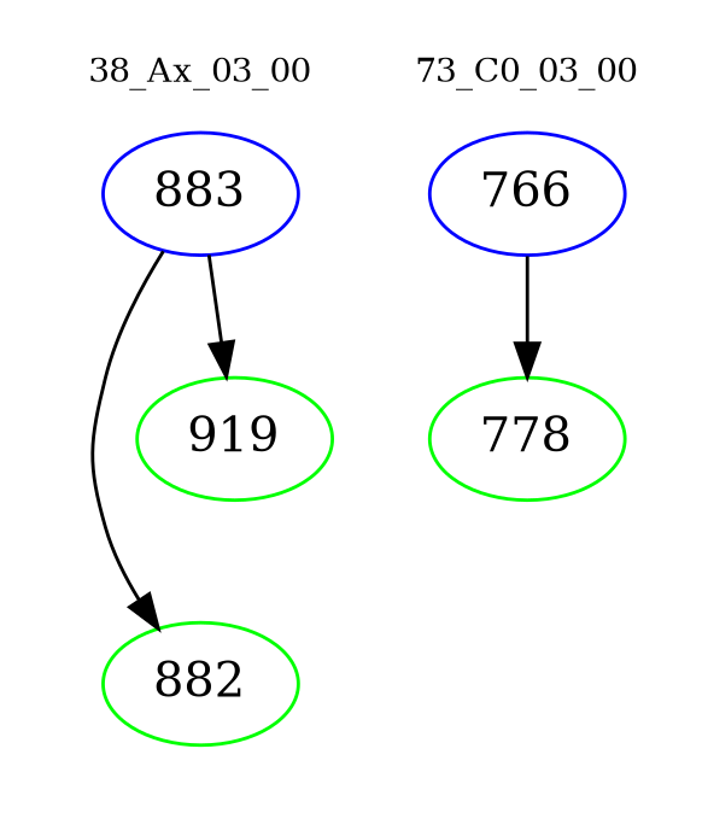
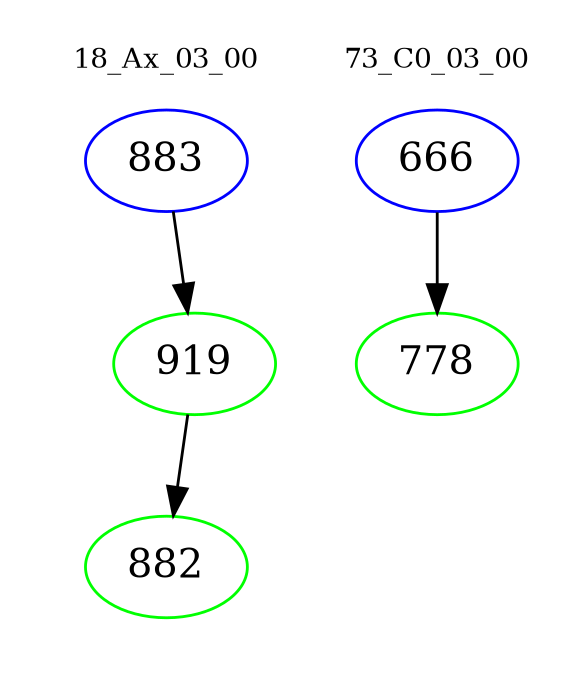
  digraph {
    node [color=green]
    edge [color=black]
    n1 [color=blue label=883]
    n2 [label=882]
    n3 [label=919]
-   n4 [color=blue label=766]
+   n4 [color=blue label=666]
    n5 [label=778]
    subgraph cluster_1 {
      color=white
      fontsize=10
-     label="38_Ax_03_00"
+     label="18_Ax_03_00"
      n1
      n2
      n3
    }
    subgraph cluster_2 {
      color=white
      fontsize=10
      label="73_C0_03_00"
      n4
      n5
    }
-   n1 -> n2
+   n3 -> n2
    n1 -> n3
    n4 -> n5
  }
